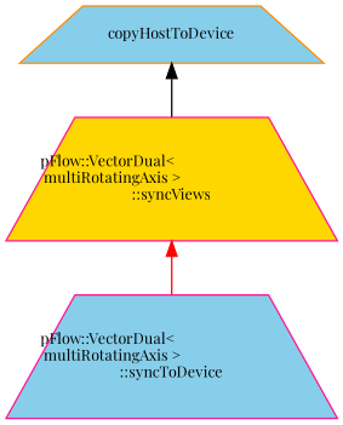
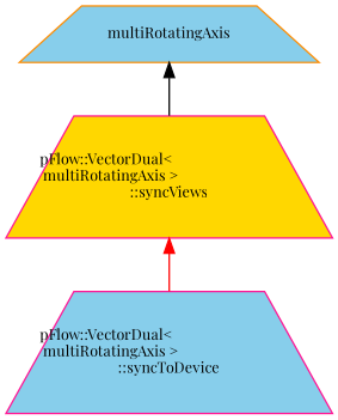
  digraph {
    fontname="Playfair Display"
    rankdir=TB
    node [color=deeppink fillcolor=skyblue fontname="Playfair Display" fontsize=10 shape=trapezium style=filled]
    edge [dir=back fontname="Playfair Display" fontsize=10 labelfontname=Helvetica labelfontsize=10 style=solid]
-   n1 [color=darkorange fontcolor=black height=0.2 label=copyHostToDevice width=0.4]
+   n1 [color=darkorange fontcolor=black height=0.2 label=multiRotatingAxis width=0.4]
    n2 [fillcolor=gold height=0.2 label="pFlow::VectorDual\<\l multiRotatingAxis \>\l::syncViews" width=0.4]
    n3 [height=0.2 label="pFlow::VectorDual\<\l multiRotatingAxis \>\l::syncToDevice" width=0.4]
    n1 -> n2 [color=black]
    n2 -> n3 [color=red]
  }
